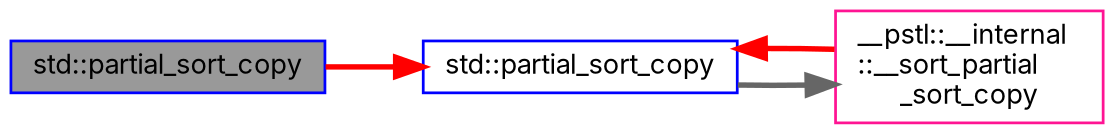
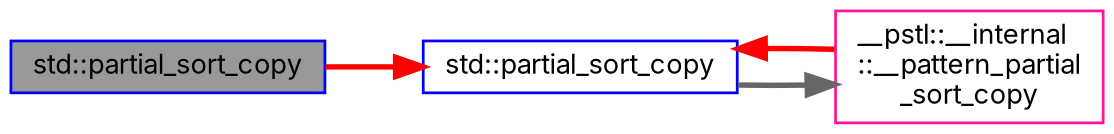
  digraph {
    rankdir=LR
    fontname=Inter
    node [color=blue fillcolor=white fontname=Inter fontsize=10 shape=box style=filled]
    edge [color=red fontname=Inter fontsize=10 labelfontname=Helvetica labelfontsize=10 style=bold]
    n1 [fillcolor=grey60 fontcolor=black height=0.2 label="std::partial_sort_copy" width=0.4]
    n2 [height=0.2 label="std::partial_sort_copy" width=0.4]
-   n3 [color=deeppink height=0.2 label="__pstl::__internal\l::__sort_partial\l_sort_copy" width=0.4]
+   n3 [color=deeppink height=0.2 label="__pstl::__internal\l::__pattern_partial\l_sort_copy" width=0.4]
    n1 -> n2
    n2 -> n3 [color=gray40]
    n3 -> n2
  }
